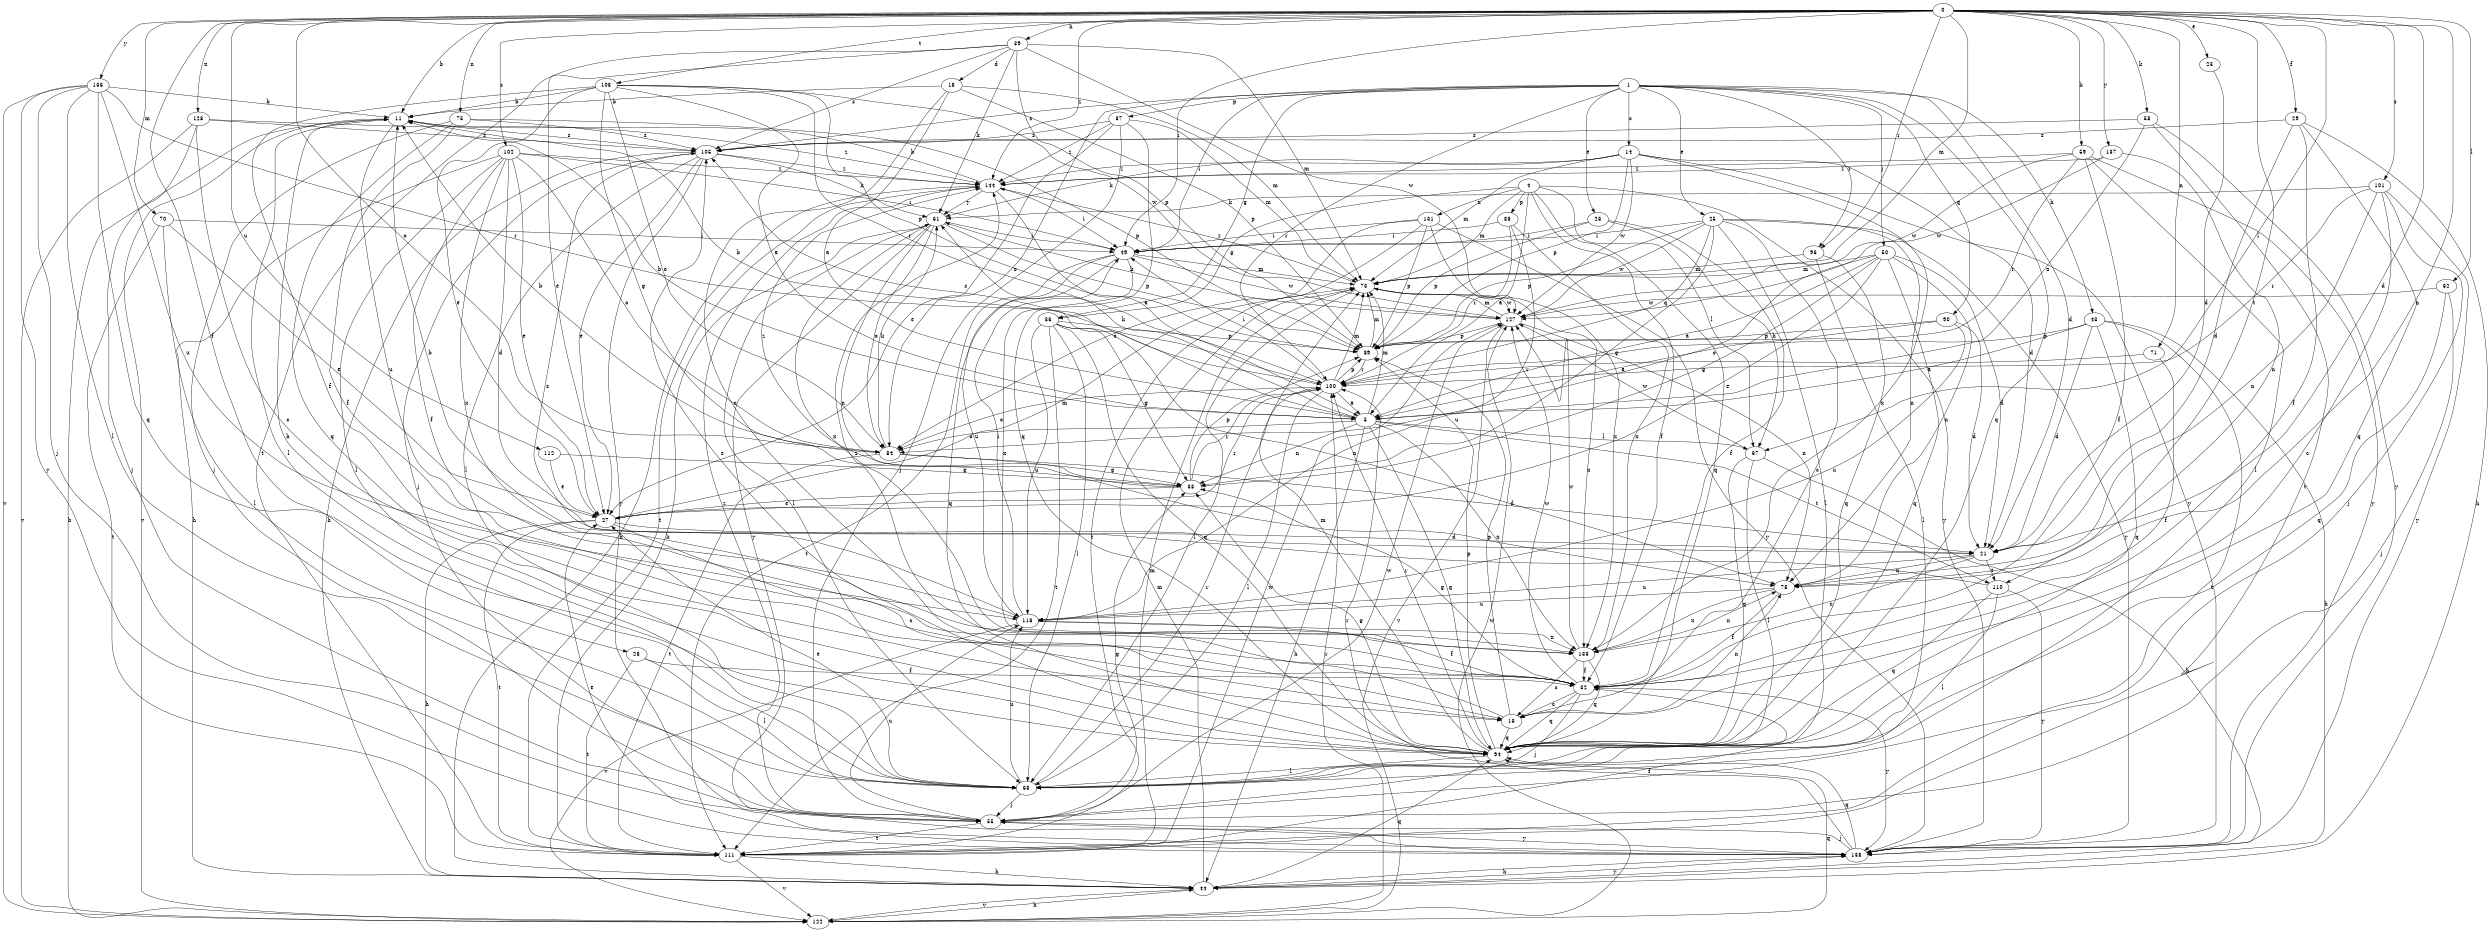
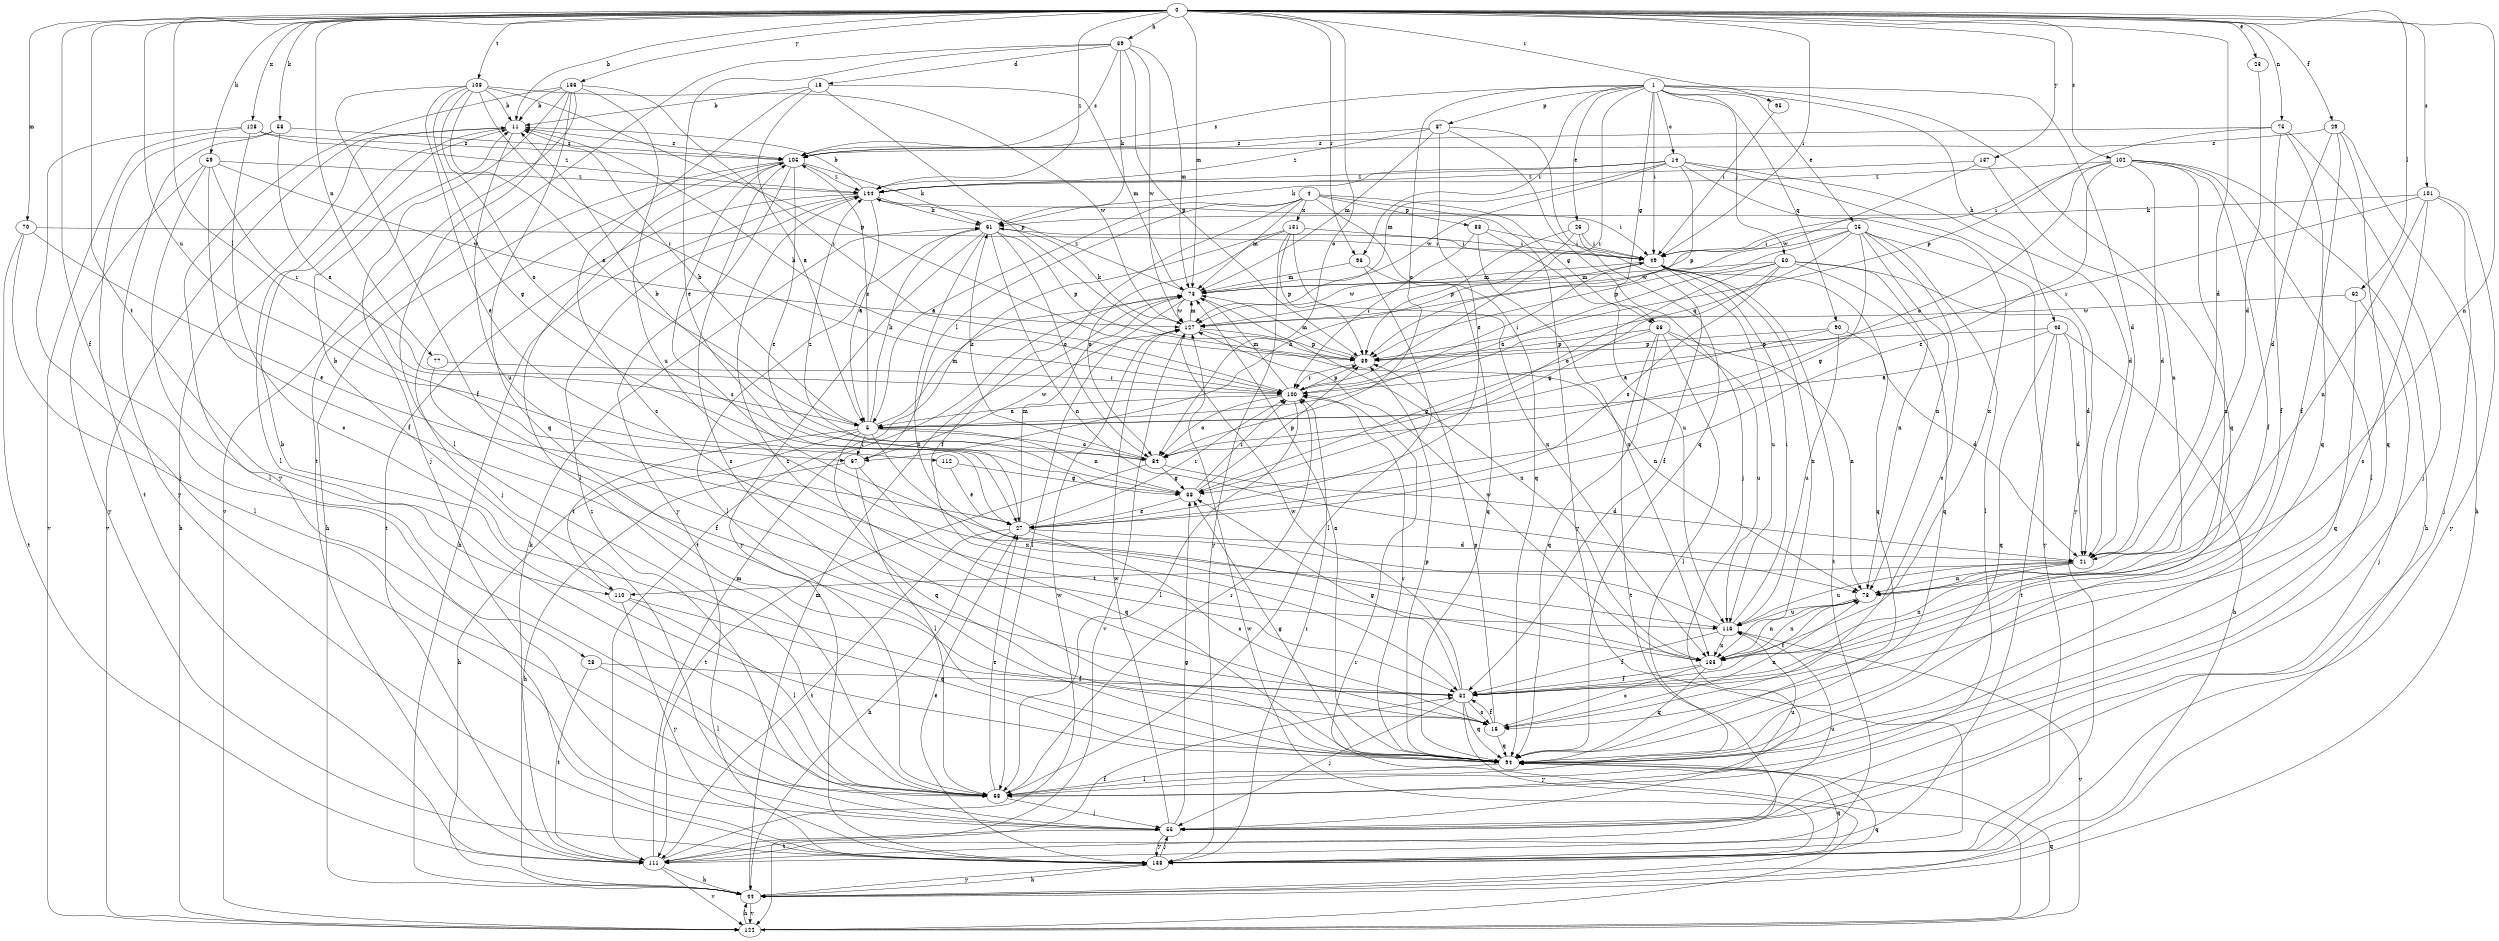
  strict digraph {
    0
    11
    21
    23
    28
    29
    39
    49
    58
    59
    62
    67
    70
    73
    75
-   77 [label=71]
+   77
    78
    84
+   95
    96
    101
    102
    108
    110
    112
    128
    136
    137
    144
    105
    68
    116
    122
    18
    5
    89
    16
    133
    32
    111
    94
    44
    61
    127
    27
    138
    100
    55
    38
    1
    14
    25
    26
    36
    43
    50
    87
    90
    4
    88
    131
    0 -> 11 [label=b]
    0 -> 21 [label=d]
    0 -> 23 [label=e]
    0 -> 28 [label=f]
    0 -> 29 [label=f]
    0 -> 39 [label=h]
    0 -> 49 [label=i]
    0 -> 58 [label=k]
    0 -> 59 [label=k]
    0 -> 62 [label=l]
    0 -> 67 [label=l]
    0 -> 70 [label=m]
    0 -> 73 [label=m]
    0 -> 75 [label=n]
    0 -> 77 [label=n]
    0 -> 78 [label=n]
    0 -> 84 [label=o]
+   0 -> 95 [label=r]
    0 -> 96 [label=r]
    0 -> 101 [label=s]
    0 -> 102 [label=s]
    0 -> 108 [label=t]
    0 -> 110 [label=t]
    0 -> 112 [label=u]
    0 -> 128 [label=x]
    0 -> 136 [label=y]
    0 -> 137 [label=y]
    0 -> 144 [label=z]
    11 -> 105 [label=s]
    11 -> 68 [label=l]
    11 -> 116 [label=u]
    11 -> 122 [label=v]
    21 -> 78 [label=n]
    21 -> 110 [label=t]
    21 -> 116 [label=u]
    21 -> 133 [label=x]
    23 -> 21 [label=d]
    28 -> 68 [label=l]
    28 -> 32 [label=f]
    28 -> 111 [label=t]
    29 -> 21 [label=d]
    29 -> 105 [label=s]
    29 -> 32 [label=f]
    29 -> 94 [label=q]
    29 -> 44 [label=h]
    39 -> 73 [label=m]
    39 -> 105 [label=s]
    39 -> 18 [label=d]
    39 -> 89 [label=p]
    39 -> 111 [label=t]
    39 -> 61 [label=k]
    39 -> 127 [label=w]
    39 -> 27 [label=e]
    49 -> 73 [label=m]
    49 -> 116 [label=u]
    49 -> 133 [label=x]
    49 -> 111 [label=t]
    49 -> 94 [label=q]
    49 -> 127 [label=w]
    58 -> 105 [label=s]
    58 -> 5 [label=a]
    58 -> 111 [label=t]
    58 -> 138 [label=y]
    59 -> 144 [label=z]
    59 -> 68 [label=l]
    59 -> 32 [label=f]
    59 -> 127 [label=w]
    59 -> 138 [label=y]
    59 -> 100 [label=r]
    62 -> 94 [label=q]
    62 -> 127 [label=w]
    62 -> 55 [label=j]
    67 -> 68 [label=l]
    67 -> 94 [label=q]
    67 -> 44 [label=h]
    67 -> 127 [label=w]
    70 -> 49 [label=i]
    70 -> 68 [label=l]
    70 -> 111 [label=t]
    70 -> 27 [label=e]
    73 -> 144 [label=z]
    73 -> 68 [label=l]
    73 -> 133 [label=x]
    73 -> 127 [label=w]
    75 -> 105 [label=s]
    75 -> 89 [label=p]
    75 -> 32 [label=f]
    75 -> 94 [label=q]
    75 -> 55 [label=j]
    77 -> 32 [label=f]
    77 -> 100 [label=r]
    78 -> 116 [label=u]
    78 -> 133 [label=x]
    78 -> 32 [label=f]
    84 -> 11 [label=b]
    84 -> 21 [label=d]
    84 -> 111 [label=t]
    84 -> 61 [label=k]
    84 -> 38 [label=g]
+   95 -> 49 [label=i]
    96 -> 73 [label=m]
    96 -> 68 [label=l]
    96 -> 94 [label=q]
    101 -> 78 [label=n]
    101 -> 16 [label=c]
    101 -> 61 [label=k]
    101 -> 138 [label=y]
    101 -> 100 [label=r]
    101 -> 55 [label=j]
    102 -> 21 [label=d]
    102 -> 49 [label=i]
    102 -> 84 [label=o]
    102 -> 144 [label=z]
    102 -> 68 [label=l]
    102 -> 133 [label=x]
    102 -> 32 [label=f]
    102 -> 44 [label=h]
    102 -> 27 [label=e]
    108 -> 11 [label=b]
    108 -> 84 [label=o]
    108 -> 5 [label=a]
    108 -> 89 [label=p]
    108 -> 32 [label=f]
    108 -> 127 [label=w]
    108 -> 27 [label=e]
    108 -> 100 [label=r]
    108 -> 38 [label=g]
    110 -> 11 [label=b]
    110 -> 68 [label=l]
    110 -> 94 [label=q]
    110 -> 138 [label=y]
    112 -> 27 [label=e]
    112 -> 38 [label=g]
    128 -> 144 [label=z]
    128 -> 105 [label=s]
    128 -> 122 [label=v]
    128 -> 16 [label=c]
    128 -> 55 [label=j]
    136 -> 11 [label=b]
    136 -> 68 [label=l]
    136 -> 116 [label=u]
    136 -> 122 [label=v]
    136 -> 94 [label=q]
    136 -> 138 [label=y]
    136 -> 100 [label=r]
    136 -> 55 [label=j]
    137 -> 78 [label=n]
    137 -> 144 [label=z]
    137 -> 127 [label=w]
    144 -> 11 [label=b]
    144 -> 49 [label=i]
    144 -> 5 [label=a]
    144 -> 111 [label=t]
    144 -> 44 [label=h]
-   144 -> 61 [label=y]
+   144 -> 61 [label=k]
    105 -> 144 [label=z]
    105 -> 68 [label=l]
    105 -> 44 [label=h]
    105 -> 61 [label=k]
    105 -> 27 [label=e]
    105 -> 138 [label=y]
    105 -> 55 [label=j]
    68 -> 116 [label=u]
    68 -> 27 [label=e]
    68 -> 100 [label=r]
    68 -> 55 [label=j]
    116 -> 49 [label=i]
    116 -> 105 [label=s]
    116 -> 122 [label=v]
    116 -> 133 [label=x]
    116 -> 32 [label=f]
    122 -> 11 [label=b]
    122 -> 94 [label=q]
    122 -> 44 [label=h]
    122 -> 127 [label=w]
    122 -> 100 [label=r]
    18 -> 11 [label=b]
    18 -> 73 [label=m]
    18 -> 5 [label=a]
    18 -> 89 [label=p]
    18 -> 16 [label=c]
    5 -> 11 [label=b]
    5 -> 67 [label=l]
    5 -> 73 [label=m]
    5 -> 84 [label=o]
    5 -> 110 [label=t]
    5 -> 105 [label=s]
    5 -> 133 [label=x]
    5 -> 94 [label=q]
    5 -> 44 [label=h]
    5 -> 61 [label=k]
    5 -> 38 [label=n]
    89 -> 73 [label=m]
    89 -> 100 [label=r]
    16 -> 78 [label=n]
    16 -> 144 [label=z]
    16 -> 89 [label=p]
+   16 -> 32 [label=f]
    16 -> 94 [label=q]
    133 -> 78 [label=n]
    133 -> 16 [label=c]
    133 -> 32 [label=f]
    133 -> 94 [label=q]
    133 -> 127 [label=w]
    32 -> 16 [label=c]
    32 -> 94 [label=q]
    32 -> 127 [label=w]
    32 -> 138 [label=y]
    32 -> 55 [label=j]
    32 -> 38 [label=g]
    111 -> 73 [label=m]
    111 -> 122 [label=v]
    111 -> 32 [label=f]
    111 -> 44 [label=h]
    111 -> 61 [label=k]
    111 -> 127 [label=w]
    94 -> 11 [label=b]
-   94 -> 73 [label=m]
+   94 -> 73 [label=a]
    94 -> 105 [label=s]
    94 -> 68 [label=l]
    94 -> 89 [label=p]
    94 -> 100 [label=r]
    94 -> 38 [label=g]
    44 -> 73 [label=m]
    44 -> 122 [label=v]
    44 -> 94 [label=q]
    44 -> 138 [label=y]
    61 -> 49 [label=i]
    61 -> 78 [label=n]
    61 -> 84 [label=o]
    61 -> 68 [label=l]
    61 -> 89 [label=p]
    61 -> 133 [label=x]
    61 -> 138 [label=y]
    127 -> 73 [label=m]
    127 -> 78 [label=n]
    127 -> 122 [label=v]
    127 -> 89 [label=p]
    127 -> 61 [label=k]
    27 -> 21 [label=d]
    27 -> 73 [label=m]
    27 -> 16 [label=c]
    27 -> 111 [label=t]
    27 -> 44 [label=h]
    27 -> 100 [label=r]
    138 -> 94 [label=q]
    138 -> 44 [label=h]
    138 -> 27 [label=e]
    138 -> 100 [label=r]
    138 -> 55 [label=j]
    100 -> 11 [label=b]
    100 -> 49 [label=i]
    100 -> 73 [label=m]
    100 -> 84 [label=o]
    100 -> 68 [label=l]
    100 -> 5 [label=a]
    100 -> 89 [label=p]
    55 -> 144 [label=z]
    55 -> 116 [label=u]
    55 -> 111 [label=t]
    55 -> 127 [label=w]
    55 -> 138 [label=y]
    55 -> 38 [label=g]
    38 -> 144 [label=z]
    38 -> 89 [label=p]
    38 -> 27 [label=e]
    38 -> 100 [label=r]
    1 -> 21 [label=d]
    1 -> 49 [label=i]
    1 -> 84 [label=o]
    1 -> 96 [label=r]
    1 -> 105 [label=s]
    1 -> 94 [label=q]
    1 -> 100 [label=r]
    1 -> 14 [label=c]
    1 -> 25 [label=e]
    1 -> 26 [label=e]
    1 -> 36 [label=g]
    1 -> 43 [label=h]
    1 -> 50 [label=j]
    1 -> 87 [label=p]
    1 -> 90 [label=q]
    14 -> 21 [label=d]
    14 -> 73 [label=m]
    14 -> 144 [label=z]
    14 -> 89 [label=p]
    14 -> 133 [label=x]
    14 -> 61 [label=k]
    14 -> 127 [label=w]
    14 -> 138 [label=y]
    25 -> 49 [label=i]
    25 -> 78 [label=n]
    25 -> 68 [label=l]
    25 -> 89 [label=p]
    25 -> 16 [label=c]
    25 -> 127 [label=w]
    25 -> 138 [label=y]
    25 -> 100 [label=q]
    25 -> 38 [label=g]
    26 -> 49 [label=i]
    26 -> 67 [label=h]
    26 -> 89 [label=p]
    26 -> 32 [label=f]
    36 -> 78 [label=n]
    36 -> 68 [label=l]
    36 -> 116 [label=u]
    36 -> 89 [label=p]
    36 -> 111 [label=t]
    36 -> 94 [label=q]
    36 -> 38 [label=g]
    43 -> 21 [label=d]
    43 -> 5 [label=a]
    43 -> 89 [label=p]
    43 -> 111 [label=t]
    43 -> 94 [label=q]
    43 -> 44 [label=h]
    50 -> 21 [label=d]
    50 -> 73 [label=m]
    50 -> 78 [label=n]
    50 -> 84 [label=o]
    50 -> 5 [label=a]
    50 -> 94 [label=q]
    50 -> 27 [label=e]
    50 -> 38 [label=g]
    87 -> 73 [label=m]
    87 -> 144 [label=z]
    87 -> 105 [label=s]
    87 -> 94 [label=q]
    87 -> 27 [label=e]
    87 -> 55 [label=j]
    90 -> 21 [label=d]
    90 -> 116 [label=u]
    90 -> 5 [label=a]
    90 -> 89 [label=p]
    4 -> 67 [label=l]
    4 -> 73 [label=m]
    4 -> 5 [label=a]
    4 -> 32 [label=f]
    4 -> 94 [label=q]
    4 -> 138 [label=y]
    4 -> 36 [label=g]
    4 -> 88 [label=p]
    4 -> 131 [label=x]
    88 -> 49 [label=i]
    88 -> 116 [label=u]
    88 -> 133 [label=x]
    88 -> 100 [label=r]
    131 -> 49 [label=i]
    131 -> 84 [label=o]
    131 -> 89 [label=p]
    131 -> 133 [label=x]
    131 -> 111 [label=t]
    131 -> 138 [label=y]
  }
